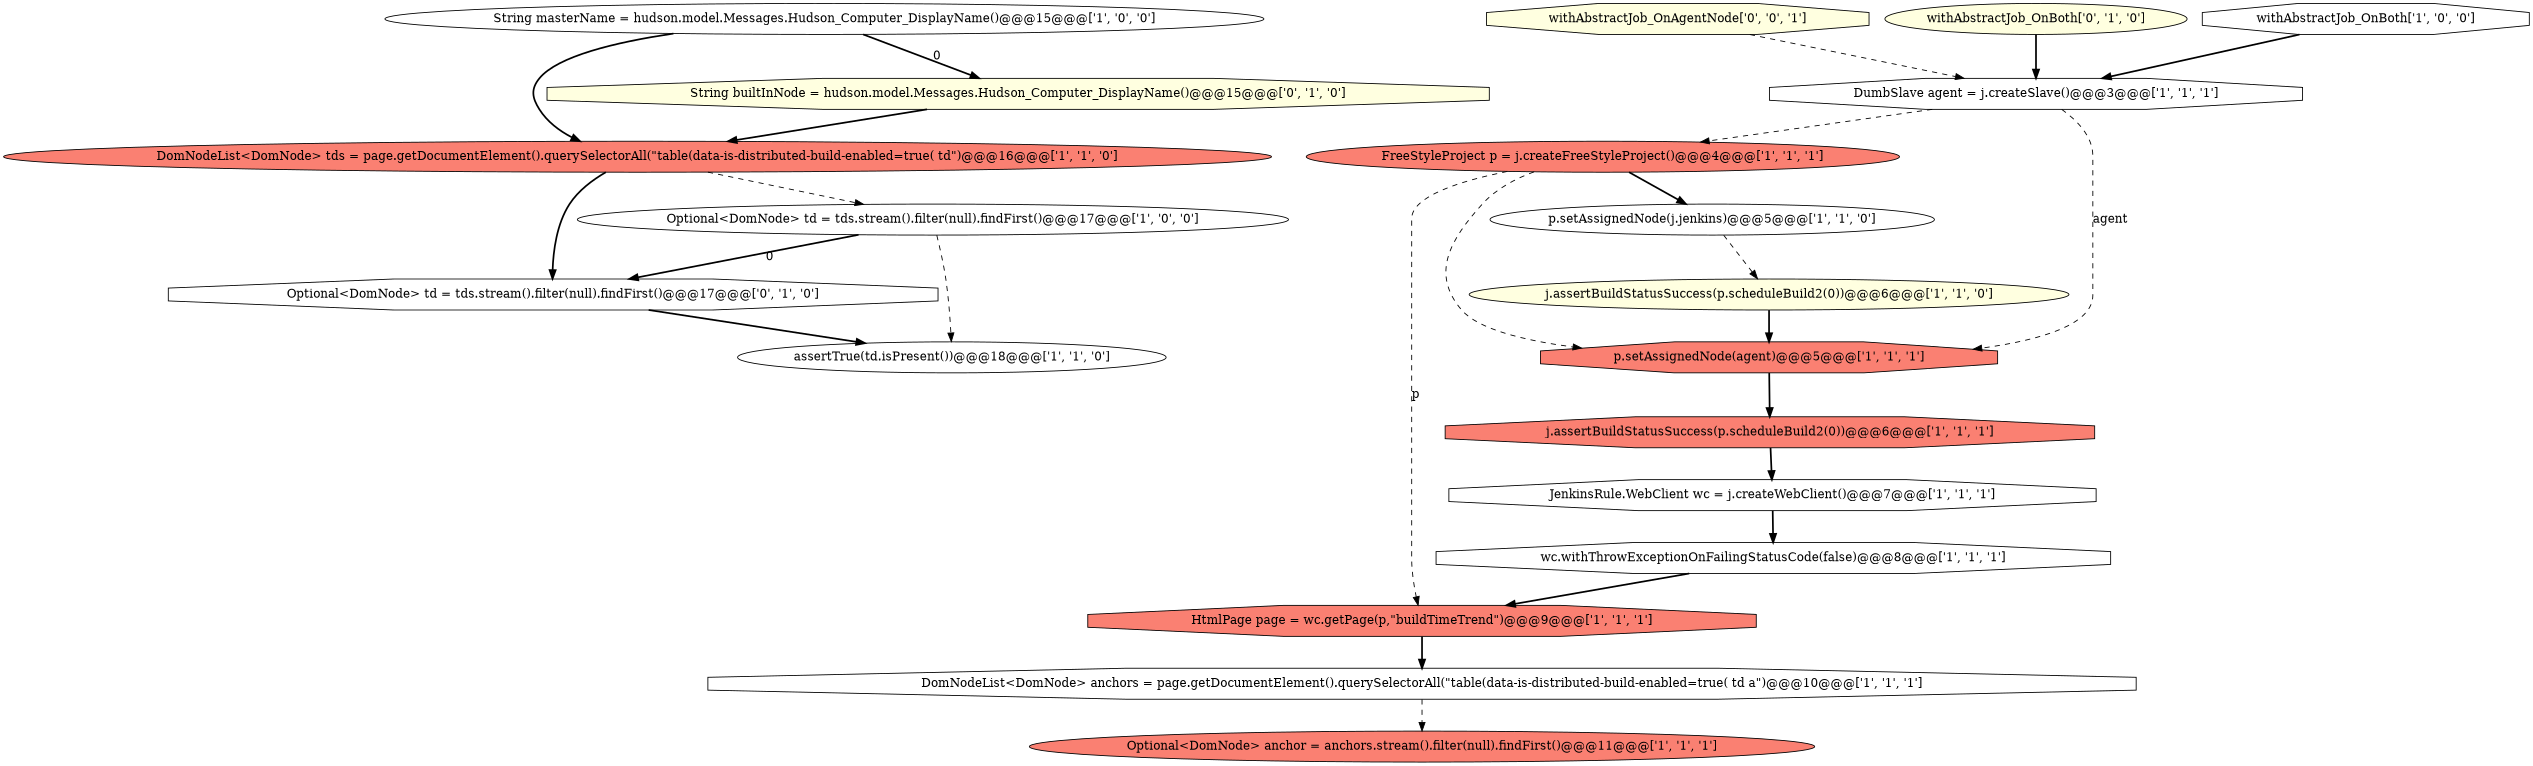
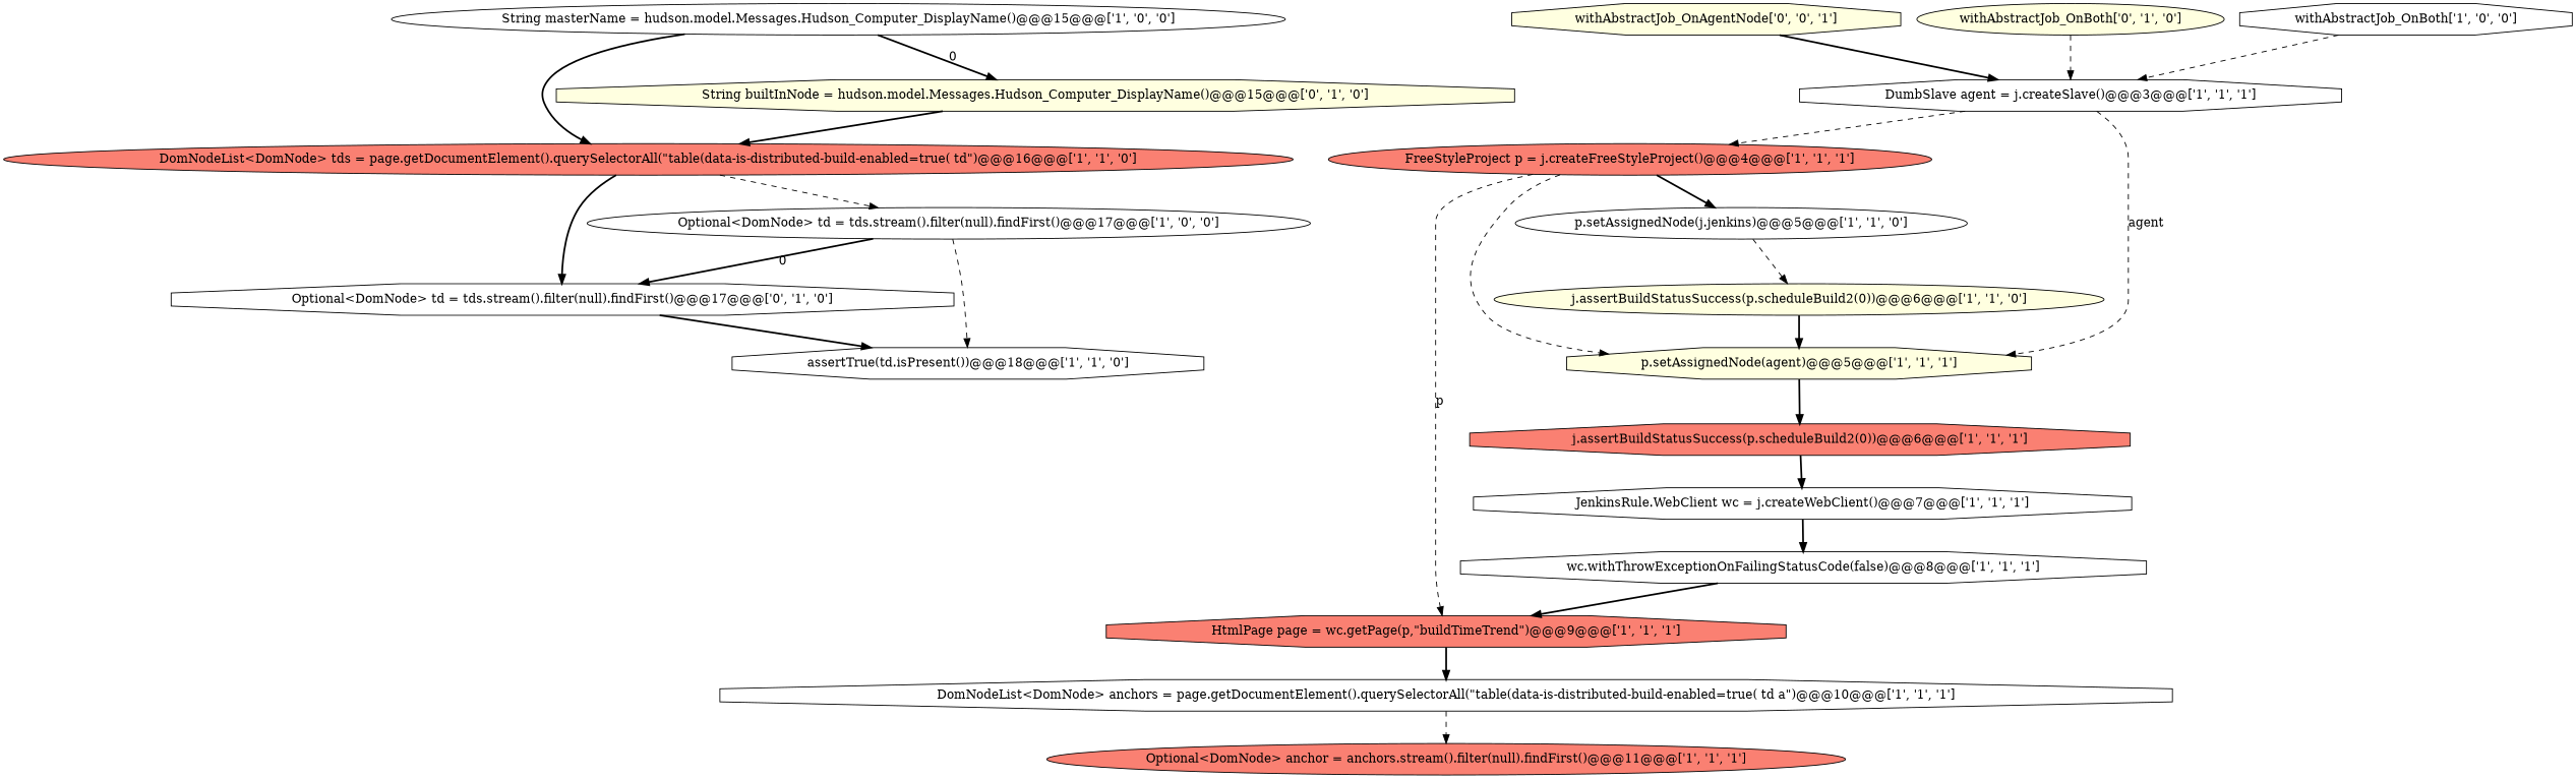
  digraph {
    node [fillcolor=white shape=octagon style=filled]
    edge [style=bold]
    n1 [label="Optional<DomNode> td = tds.stream().filter(null).findFirst()@@@17@@@['0', '1', '0']"]
-   n2 [label="assertTrue(td.isPresent())@@@18@@@['1', '1', '0']" shape=ellipse]
+   n2 [label="assertTrue(td.isPresent())@@@18@@@['1', '1', '0']"]
    n3 [fillcolor=salmon label="FreeStyleProject p = j.createFreeStyleProject()@@@4@@@['1', '1', '1']" shape=ellipse]
    n4 [label="p.setAssignedNode(j.jenkins)@@@5@@@['1', '1', '0']" shape=ellipse]
    n5 [fillcolor=salmon label="HtmlPage page = wc.getPage(p,\"buildTimeTrend\")@@@9@@@['1', '1', '1']"]
-   n6 [fillcolor=salmon label="p.setAssignedNode(agent)@@@5@@@['1', '1', '1']"]
+   n6 [fillcolor=lightyellow label="p.setAssignedNode(agent)@@@5@@@['1', '1', '1']"]
    n7 [fillcolor=lightyellow label="j.assertBuildStatusSuccess(p.scheduleBuild2(0))@@@6@@@['1', '1', '0']" shape=ellipse]
    n8 [label="DomNodeList<DomNode> anchors = page.getDocumentElement().querySelectorAll(\"table(data-is-distributed-build-enabled=true( td a\")@@@10@@@['1', '1', '1']"]
    n9 [fillcolor=salmon label="j.assertBuildStatusSuccess(p.scheduleBuild2(0))@@@6@@@['1', '1', '1']"]
    n10 [fillcolor=salmon label="DomNodeList<DomNode> tds = page.getDocumentElement().querySelectorAll(\"table(data-is-distributed-build-enabled=true( td\")@@@16@@@['1', '1', '0']" shape=ellipse]
    n11 [label="Optional<DomNode> td = tds.stream().filter(null).findFirst()@@@17@@@['1', '0', '0']" shape=ellipse]
    n12 [label="JenkinsRule.WebClient wc = j.createWebClient()@@@7@@@['1', '1', '1']"]
    n13 [label="wc.withThrowExceptionOnFailingStatusCode(false)@@@8@@@['1', '1', '1']"]
    n14 [fillcolor=lightyellow label="String builtInNode = hudson.model.Messages.Hudson_Computer_DisplayName()@@@15@@@['0', '1', '0']"]
    n15 [fillcolor=lightyellow label="withAbstractJob_OnAgentNode['0', '0', '1']"]
    n16 [label="DumbSlave agent = j.createSlave()@@@3@@@['1', '1', '1']"]
    n17 [label="String masterName = hudson.model.Messages.Hudson_Computer_DisplayName()@@@15@@@['1', '0', '0']" shape=ellipse]
    n18 [fillcolor=lightyellow label="withAbstractJob_OnBoth['0', '1', '0']" shape=ellipse]
    n19 [fillcolor=salmon label="Optional<DomNode> anchor = anchors.stream().filter(null).findFirst()@@@11@@@['1', '1', '1']" shape=ellipse]
    n20 [label="withAbstractJob_OnBoth['1', '0', '0']"]
    n1 -> n2
    n3 -> n4
    n3 -> n5 [label=p style=dashed]
    n3 -> n6 [style=dashed]
    n4 -> n7 [style=dashed]
    n5 -> n8
    n6 -> n9
    n7 -> n6
    n8 -> n19 [style=dashed]
    n9 -> n12
    n10 -> n1
    n10 -> n11 [style=dashed]
    n11 -> n1 [label=0]
    n11 -> n2 [style=dashed]
    n12 -> n13
    n13 -> n5
    n14 -> n10
-   n15 -> n16 [style=dashed]
+   n15 -> n16
    n16 -> n3 [style=dashed]
    n16 -> n6 [label=agent style=dashed]
    n17 -> n10
    n17 -> n14 [label=0]
-   n18 -> n16
-   n20 -> n16
+   n18 -> n16 [style=dashed]
+   n20 -> n16 [style=dashed]
  }
